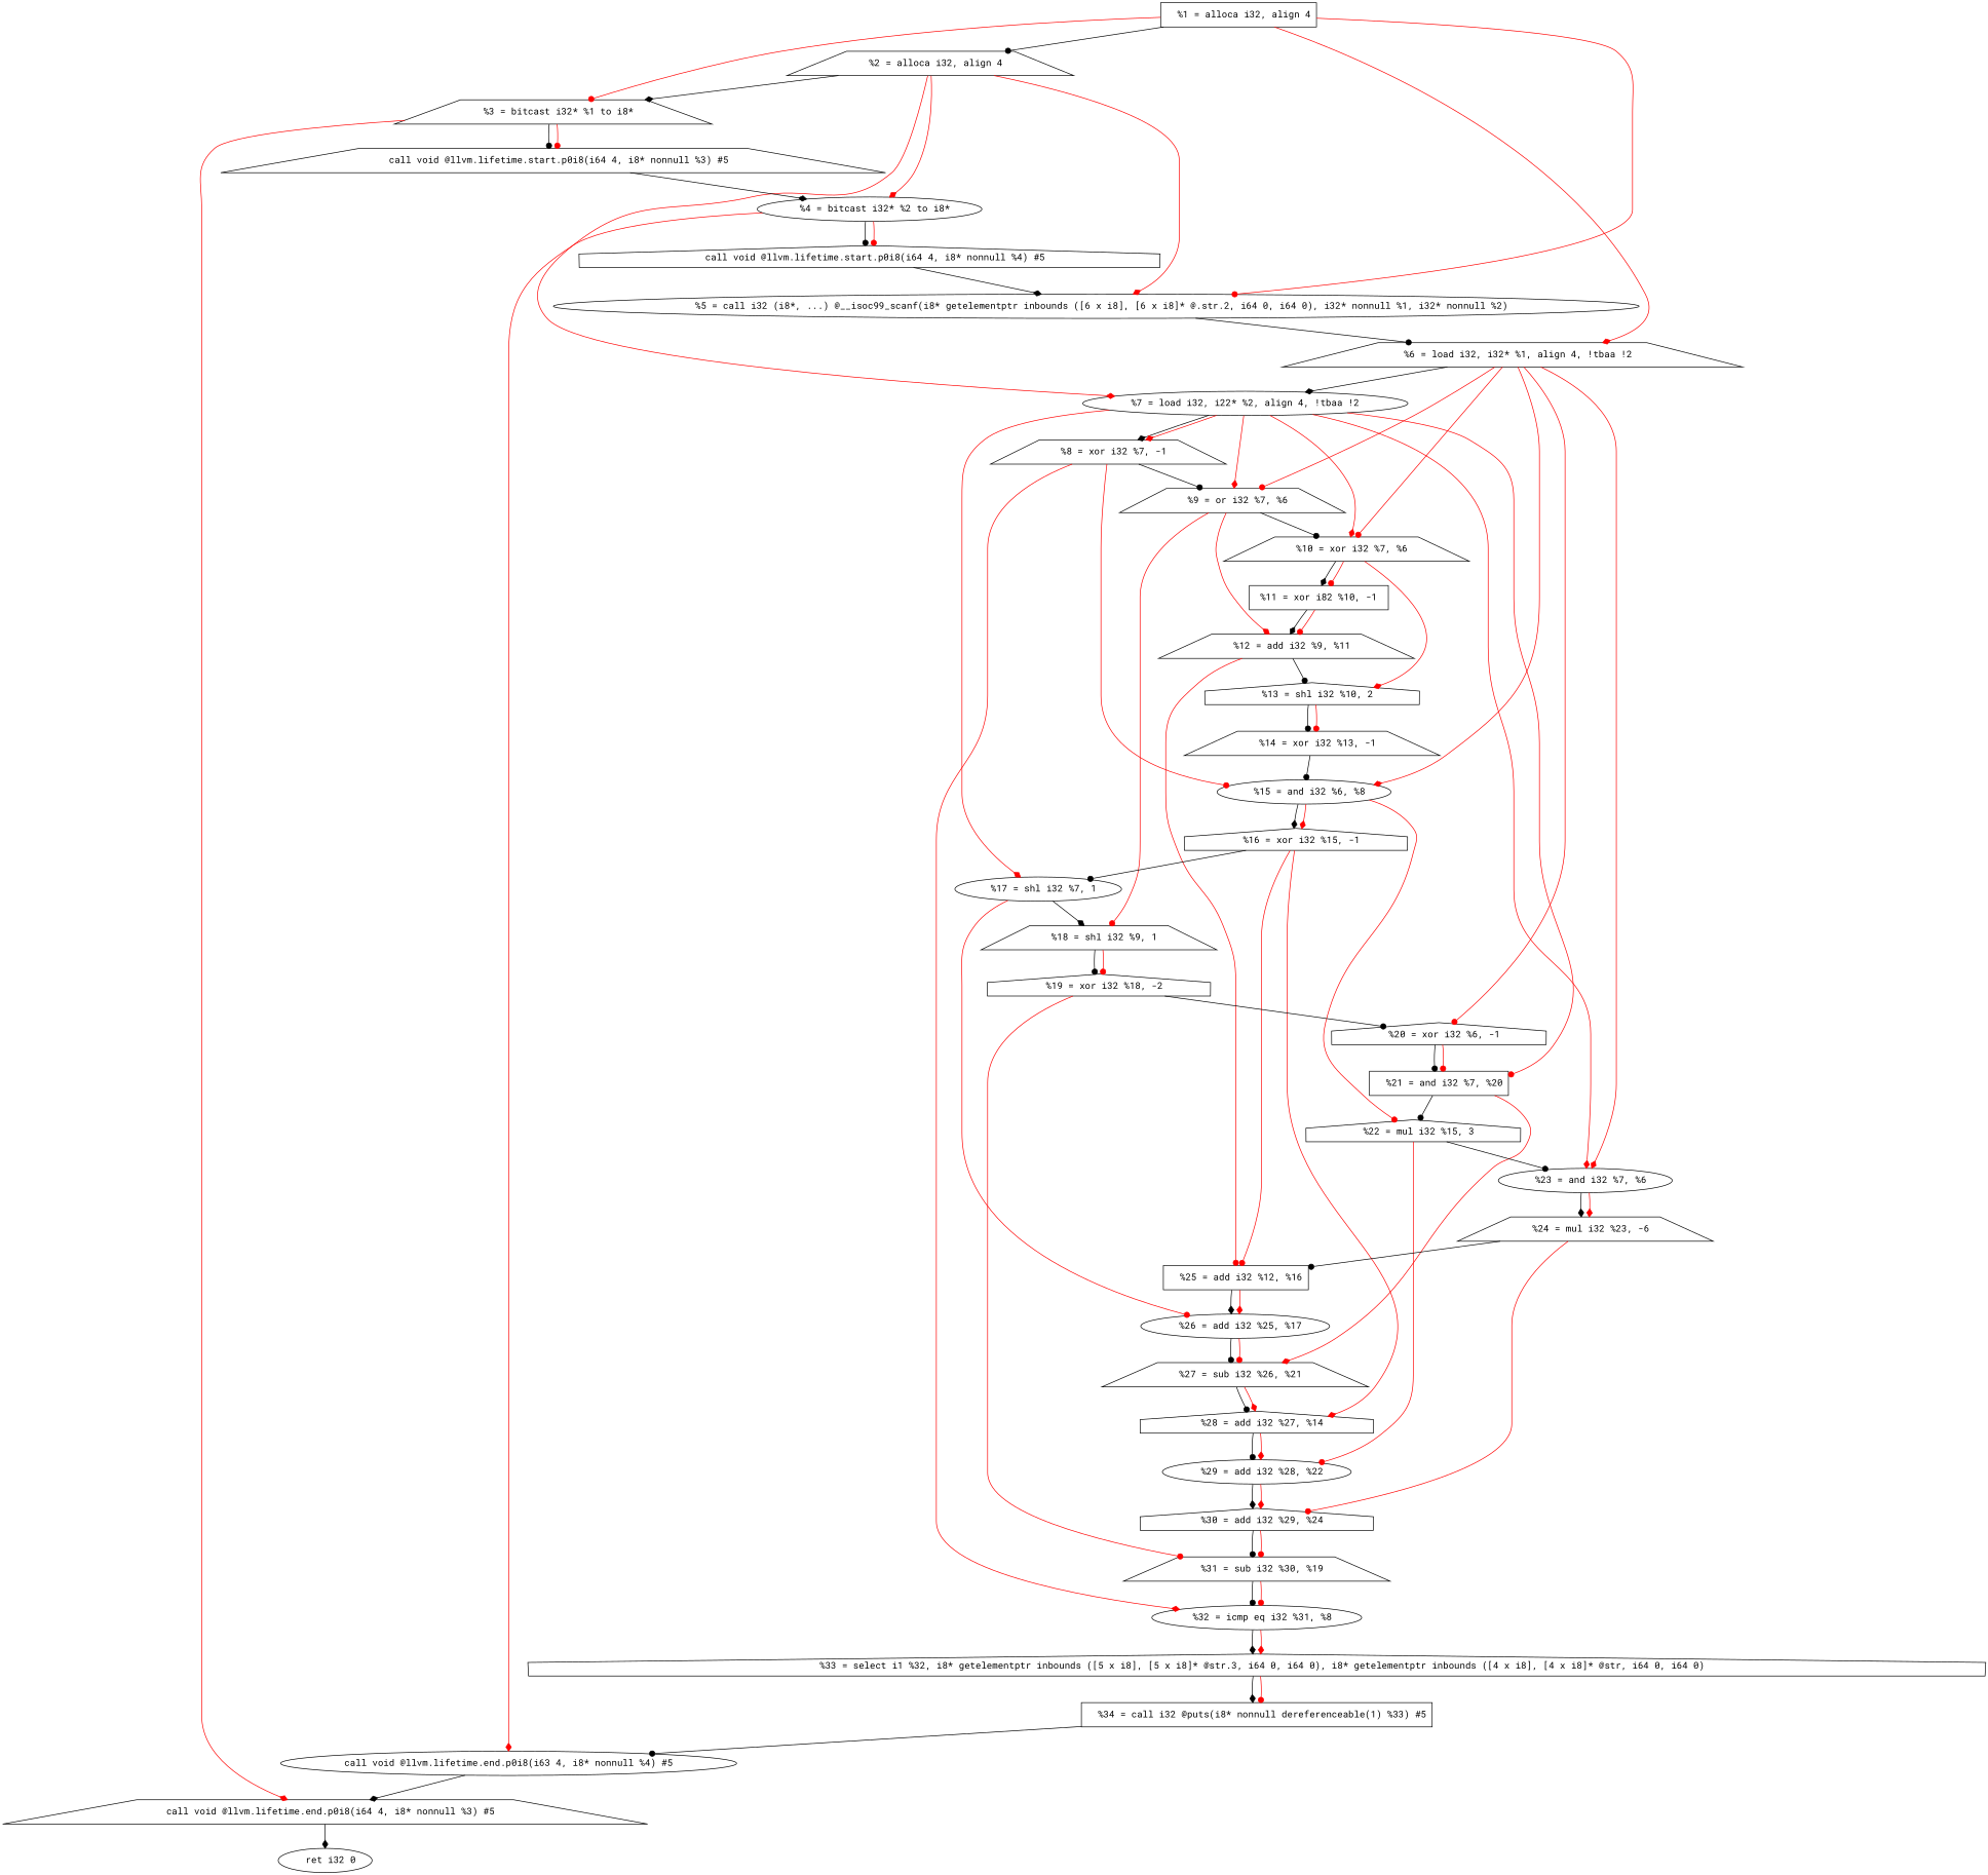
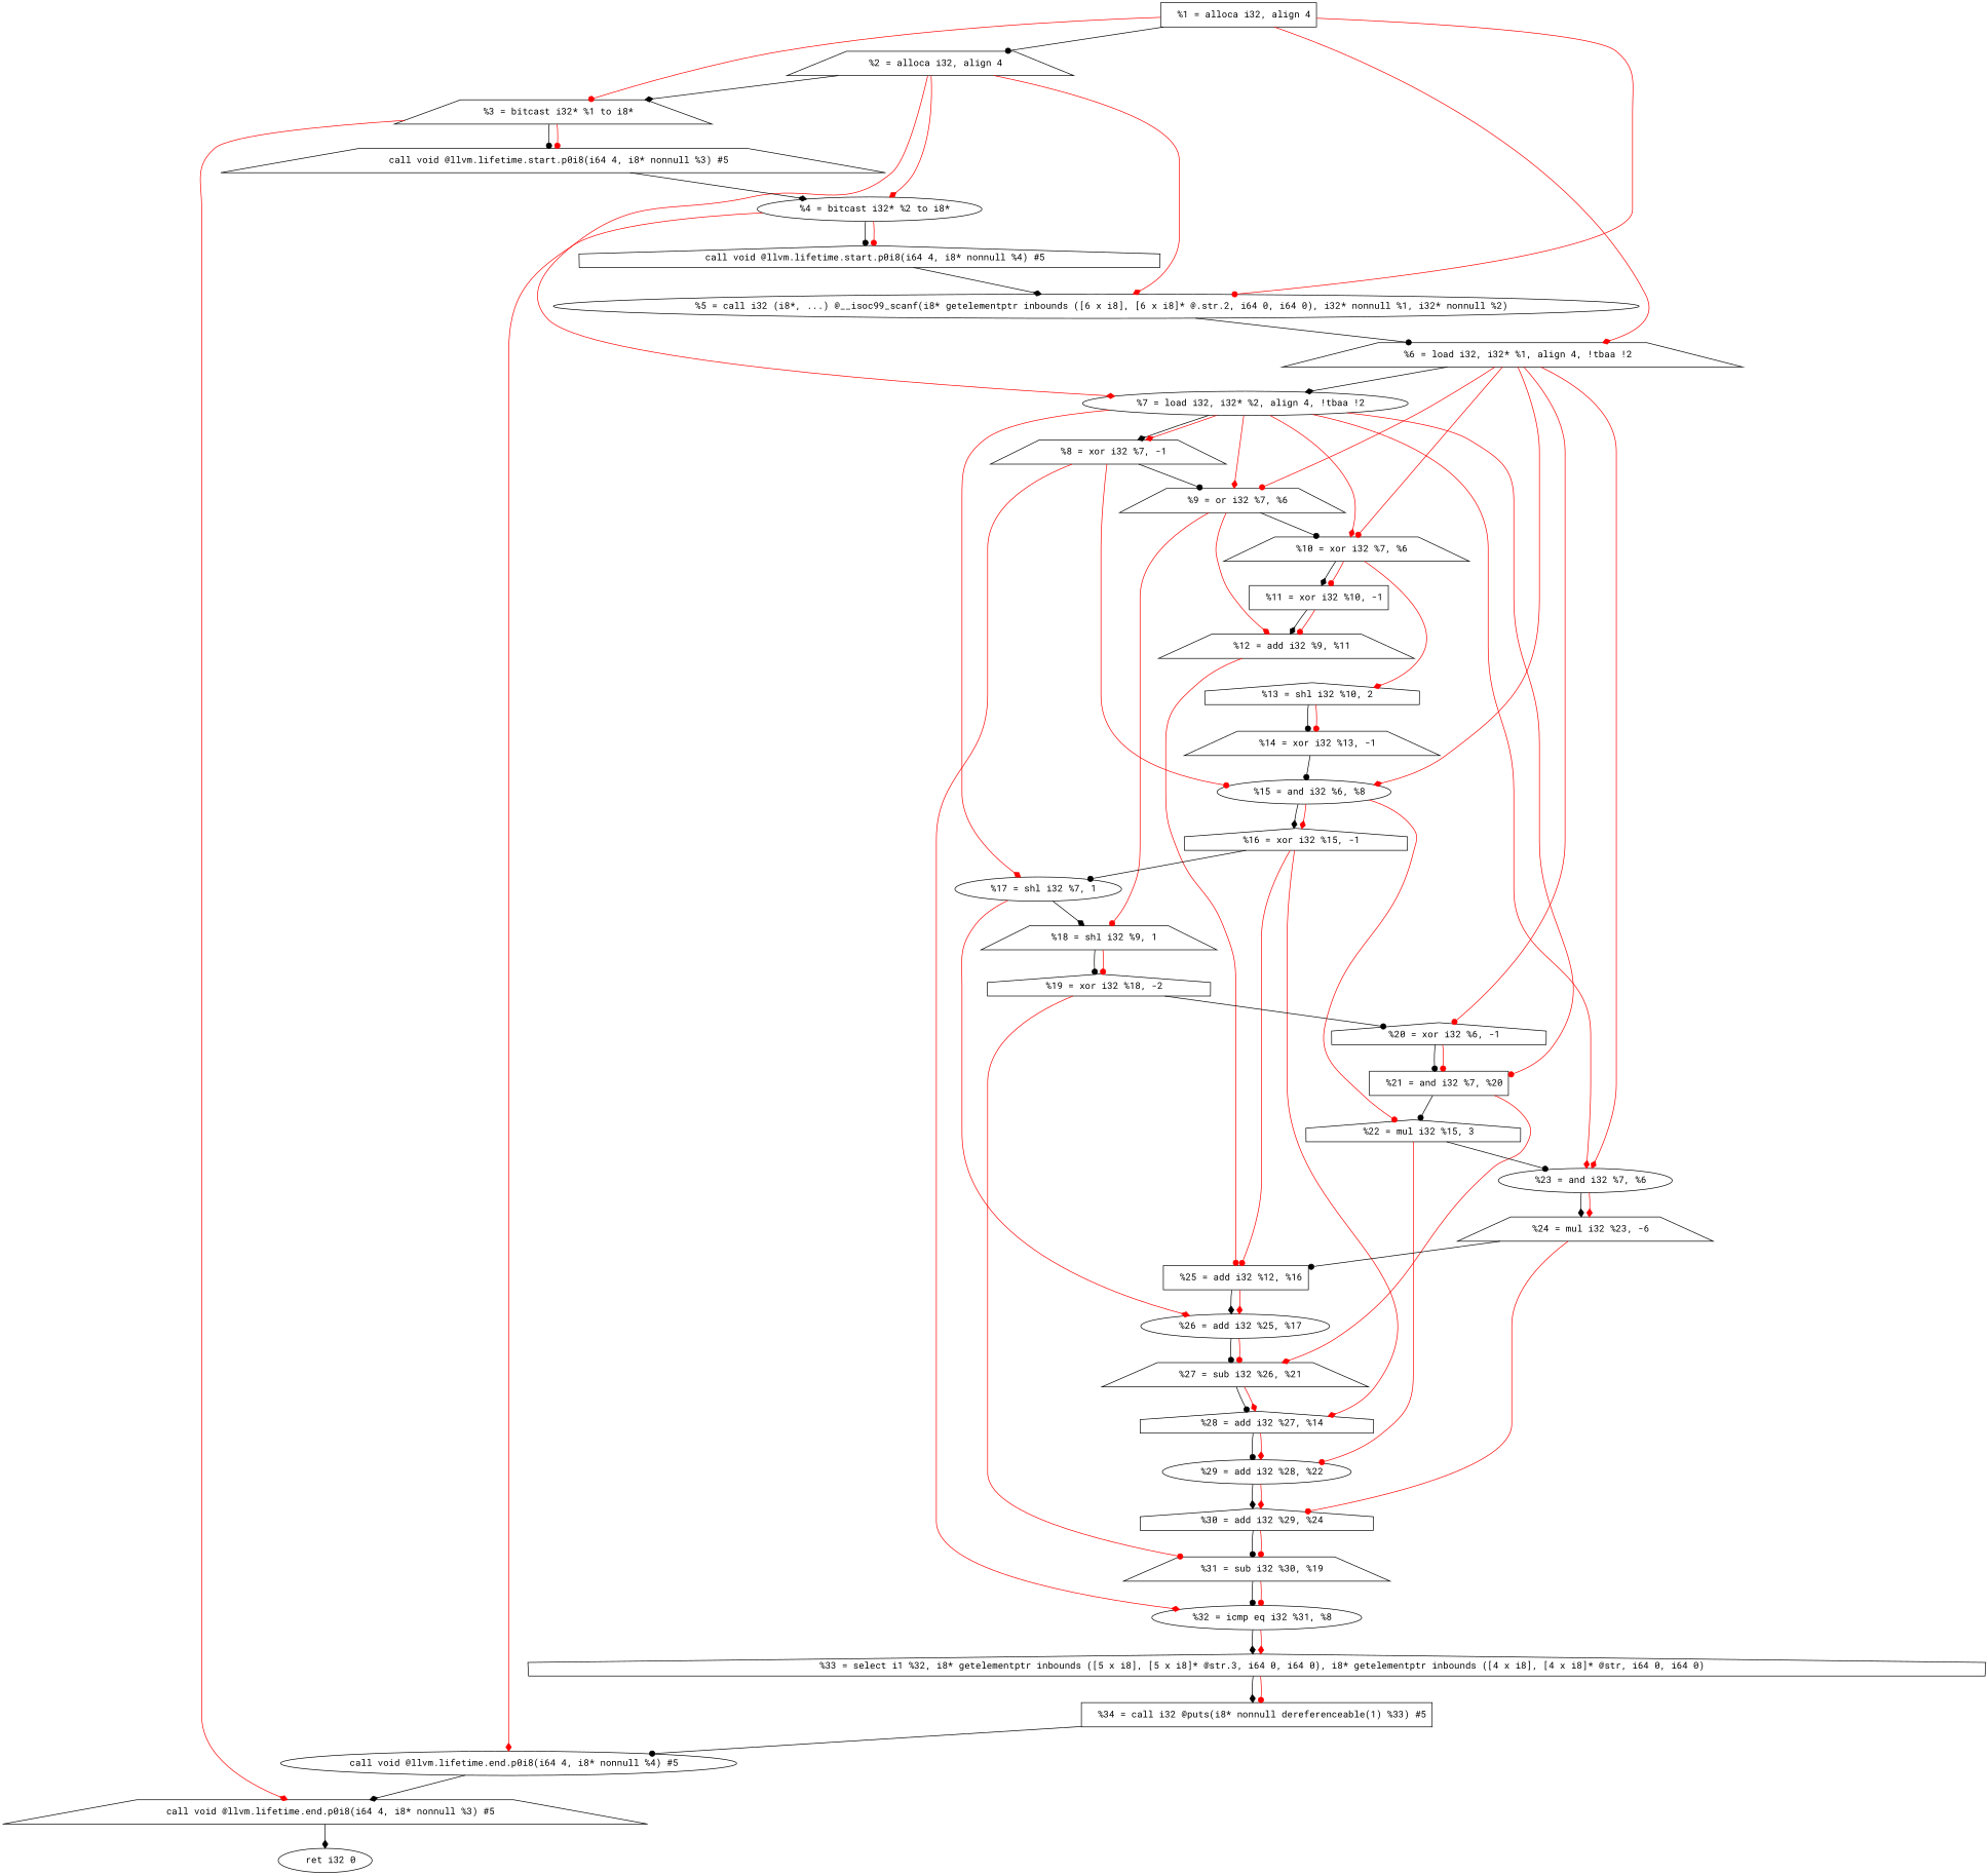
  digraph {
    fontname="Roboto Mono"
    node [fontname="Roboto Mono" shape=trapezium]
    edge [arrowhead=dot fontname="Roboto Mono" color=red]
    n1 [label="  %1 = alloca i32, align 4" shape=box]
    n2 [label="  %2 = alloca i32, align 4"]
    n3 [label="  %3 = bitcast i32* %1 to i8*"]
    n4 [label="  %5 = call i32 (i8*, ...) @__isoc99_scanf(i8* getelementptr inbounds ([6 x i8], [6 x i8]* @.str.2, i64 0, i64 0), i32* nonnull %1, i32* nonnull %2)" shape=ellipse]
    n5 [label="  %6 = load i32, i32* %1, align 4, !tbaa !2"]
    n6 [label="  %4 = bitcast i32* %2 to i8*" shape=ellipse]
-   n7 [label="%7 = load i32, i22* %2, align 4, !tbaa !2" shape=ellipse]
+   n7 [label="  %7 = load i32, i32* %2, align 4, !tbaa !2" shape=ellipse]
    n8 [label="  call void @llvm.lifetime.start.p0i8(i64 4, i8* nonnull %3) #5"]
    n9 [label="  call void @llvm.lifetime.end.p0i8(i64 4, i8* nonnull %3) #5"]
    n10 [label="  %9 = or i32 %7, %6"]
    n11 [label="  %10 = xor i32 %7, %6"]
    n12 [label="  %15 = and i32 %6, %8" shape=ellipse]
    n13 [label="  %20 = xor i32 %6, -1" shape=house]
    n14 [label="  %23 = and i32 %7, %6" shape=ellipse]
    n15 [label="  call void @llvm.lifetime.start.p0i8(i64 4, i8* nonnull %4) #5" shape=house]
-   n16 [label="call void @llvm.lifetime.end.p0i8(i63 4, i8* nonnull %4) #5" shape=ellipse]
+   n16 [label="  call void @llvm.lifetime.end.p0i8(i64 4, i8* nonnull %4) #5" shape=ellipse]
    n17 [label="  %8 = xor i32 %7, -1"]
    n18 [label="  %17 = shl i32 %7, 1" shape=ellipse]
    n19 [label="  %21 = and i32 %7, %20" shape=box]
    n20 [label="  ret i32 0" shape=ellipse]
    n21 [label="  %12 = add i32 %9, %11"]
    n22 [label="  %18 = shl i32 %9, 1"]
-   n23 [label="%11 = xor i82 %10, -1" shape=box]
+   n23 [label="  %11 = xor i32 %10, -1" shape=box]
    n24 [label="  %13 = shl i32 %10, 2" shape=house]
    n25 [label="  %16 = xor i32 %15, -1" shape=house]
    n26 [label="  %22 = mul i32 %15, 3" shape=house]
    n27 [label="  %24 = mul i32 %23, -6"]
    n28 [label="  %32 = icmp eq i32 %31, %8" shape=ellipse]
    n29 [label="  %26 = add i32 %25, %17" shape=ellipse]
    n30 [label="  %27 = sub i32 %26, %21"]
    n31 [label="  %33 = select i1 %32, i8* getelementptr inbounds ([5 x i8], [5 x i8]* @str.3, i64 0, i64 0), i8* getelementptr inbounds ([4 x i8], [4 x i8]* @str, i64 0, i64 0)" shape=house]
    n32 [label="  %25 = add i32 %12, %16" shape=box]
    n33 [label="  %19 = xor i32 %18, -2" shape=house]
    n34 [label="  %14 = xor i32 %13, -1"]
    n35 [label="  %28 = add i32 %27, %14" shape=house]
    n36 [label="  %29 = add i32 %28, %22" shape=ellipse]
    n37 [label="  %31 = sub i32 %30, %19"]
    n38 [label="  %30 = add i32 %29, %24" shape=house]
    n39 [label="  %34 = call i32 @puts(i8* nonnull dereferenceable(1) %33) #5" shape=box]
    n1 -> n2 [color=""]
    n1 -> n3
    n1 -> n4
    n1 -> n5 [arrowhead=diamond]
    n2 -> n3 [arrowhead=diamond color=""]
    n2 -> n4 [arrowhead=diamond]
    n2 -> n6 [arrowhead=diamond]
    n2 -> n7 [arrowhead=diamond]
    n3 -> n8 [color=""]
    n3 -> n8
    n3 -> n9 [arrowhead=diamond]
    n4 -> n5 [color=""]
    n5 -> n7 [arrowhead=diamond color=""]
    n5 -> n10
    n5 -> n11
    n5 -> n12 [arrowhead=diamond]
    n5 -> n13
    n5 -> n14 [arrowhead=diamond]
    n6 -> n15 [color=""]
    n6 -> n15
    n6 -> n16 [arrowhead=diamond]
    n7 -> n10 [arrowhead=diamond]
    n7 -> n11 [arrowhead=diamond]
    n7 -> n14 [arrowhead=diamond]
    n7 -> n17 [arrowhead=diamond color=""]
    n7 -> n17 [arrowhead=diamond]
    n7 -> n18 [arrowhead=diamond]
    n7 -> n19
    n8 -> n6 [arrowhead=diamond color=""]
    n9 -> n20 [arrowhead=diamond color=""]
    n10 -> n11 [color=""]
    n10 -> n21 [arrowhead=diamond]
    n10 -> n22
    n11 -> n23 [arrowhead=diamond color=""]
    n11 -> n23
    n11 -> n24 [arrowhead=diamond]
    n12 -> n25 [arrowhead=diamond color=""]
    n12 -> n25 [arrowhead=diamond]
    n12 -> n26
    n13 -> n19 [color=""]
    n13 -> n19
    n14 -> n27 [arrowhead=diamond color=""]
    n14 -> n27 [arrowhead=diamond]
    n15 -> n4 [arrowhead=diamond color=""]
    n16 -> n9 [arrowhead=diamond color=""]
    n17 -> n10 [color=""]
    n17 -> n12
    n17 -> n28 [arrowhead=diamond]
    n18 -> n22 [arrowhead=diamond color=""]
-   n18 -> n29
+   n18 -> n29 [arrowhead=diamond]
    n19 -> n26 [color=""]
    n19 -> n30 [arrowhead=diamond]
-   n21 -> n24 [color=""]
    n21 -> n32
    n22 -> n33 [color=""]
    n22 -> n33
    n23 -> n21 [arrowhead=diamond color=""]
    n23 -> n21
    n24 -> n34 [color=""]
    n24 -> n34
    n25 -> n18 [color=""]
    n25 -> n32
    n25 -> n35 [arrowhead=diamond]
    n26 -> n14 [color=""]
    n26 -> n36
    n27 -> n32 [color=""]
    n27 -> n38
    n28 -> n31 [arrowhead=diamond color=""]
    n28 -> n31 [arrowhead=diamond]
    n29 -> n30 [color=""]
    n29 -> n30
    n30 -> n35 [color=""]
    n30 -> n35 [arrowhead=diamond]
    n31 -> n39 [arrowhead=diamond color=""]
    n31 -> n39
    n32 -> n29 [arrowhead=diamond color=""]
    n32 -> n29 [arrowhead=diamond]
    n33 -> n13 [color=""]
    n33 -> n37
    n34 -> n12 [color=""]
    n35 -> n36 [color=""]
    n35 -> n36 [arrowhead=diamond]
    n36 -> n38 [arrowhead=diamond color=""]
    n36 -> n38 [arrowhead=diamond]
    n37 -> n28 [color=""]
    n37 -> n28
    n38 -> n37 [color=""]
    n38 -> n37
    n39 -> n16 [color=""]
  }
